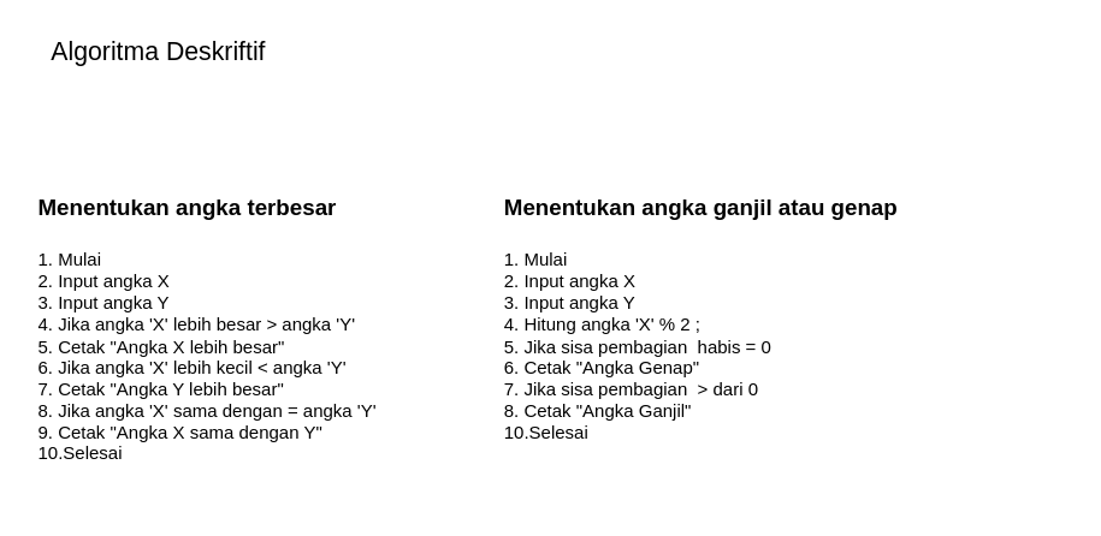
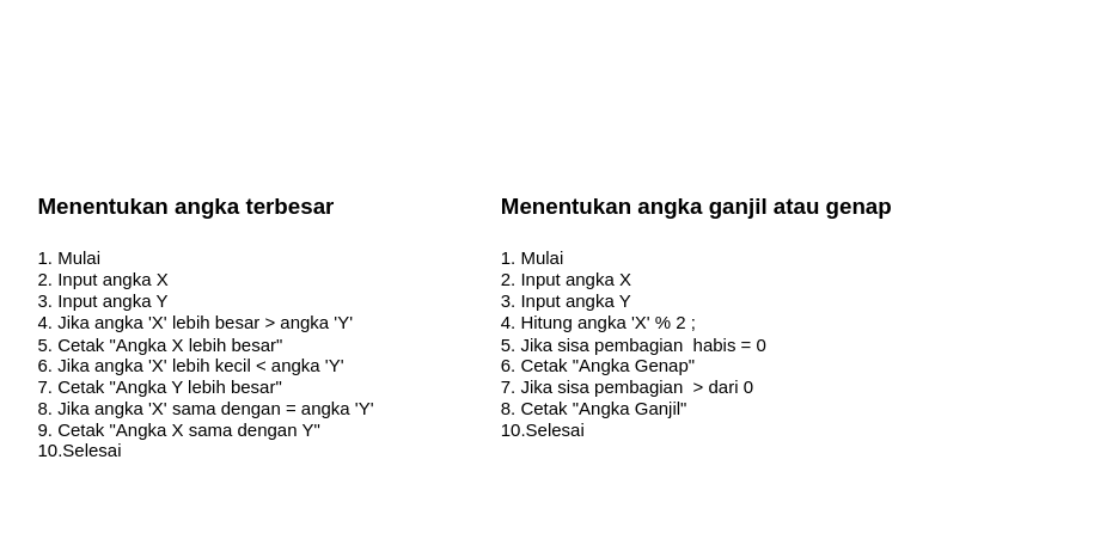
  <mxCell id="0" />
  <mxCell id="1" parent="0" />
- <mxCell id="2" value="Algoritma Deskriftif" style="text;html=1;strokeColor=none;fillColor=none;align=center;verticalAlign=middle;whiteSpace=wrap;rounded=0;fontSize=17;" vertex="1" parent="1"><mxGeometry x="20" y="20" width="170" height="30" as="geometry" /></mxCell>
  <mxCell id="3" value="&lt;h1&gt;&lt;font style=&quot;font-size: 15px;&quot;&gt;Menentukan angka terbesar&lt;/font&gt;&lt;/h1&gt;&lt;p&gt;1. Mulai&lt;br&gt;2. Input angka X&lt;br&gt;3. Input angka Y&lt;br&gt;4. Jika angka 'X' lebih besar &amp;gt; angka 'Y'&lt;br&gt;5. Cetak &quot;Angka X lebih besar&quot;&lt;br&gt;6. Jika angka 'X' lebih kecil &amp;lt; angka 'Y'&amp;nbsp;&lt;br&gt;7. Cetak &quot;Angka Y lebih besar&quot;&lt;br&gt;8. Jika angka 'X' sama dengan = angka 'Y'&lt;br&gt;9. Cetak &quot;Angka X sama dengan Y&quot;&lt;br&gt;10.Selesai&lt;/p&gt;" style="text;html=1;strokeColor=none;fillColor=none;spacing=5;spacingTop=-20;whiteSpace=wrap;overflow=hidden;rounded=0;" vertex="1" parent="1"><mxGeometry x="20" y="115" width="380" height="220" as="geometry" /></mxCell>
  <mxCell id="4" value="&lt;h1&gt;&lt;font style=&quot;font-size: 15px;&quot;&gt;Menentukan angka ganjil atau genap&lt;/font&gt;&lt;/h1&gt;&lt;p&gt;1. Mulai&lt;br&gt;2. Input angka X&lt;br&gt;3. Input angka Y&lt;br&gt;4. Hitung angka 'X' % 2 ;&lt;br&gt;5. Jika sisa pembagian&amp;nbsp; habis = 0&lt;br&gt;6. Cetak &quot;Angka Genap&quot;&lt;br&gt;7. Jika sisa pembagian&amp;nbsp; &amp;gt; dari 0&amp;nbsp;&lt;br&gt;8. Cetak &quot;Angka Ganjil&quot;&lt;br&gt;10.Selesai&lt;/p&gt;" style="text;html=1;strokeColor=none;fillColor=none;spacing=5;spacingTop=-20;whiteSpace=wrap;overflow=hidden;rounded=0;" vertex="1" parent="1"><mxGeometry x="330" y="115" width="380" height="220" as="geometry" /></mxCell>
